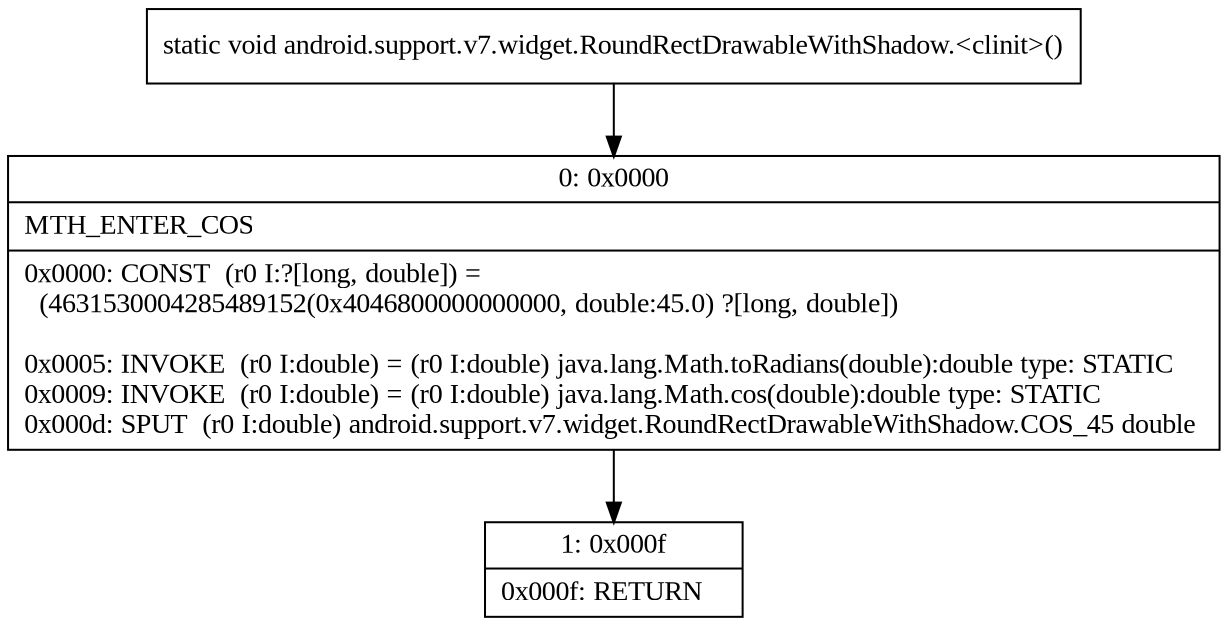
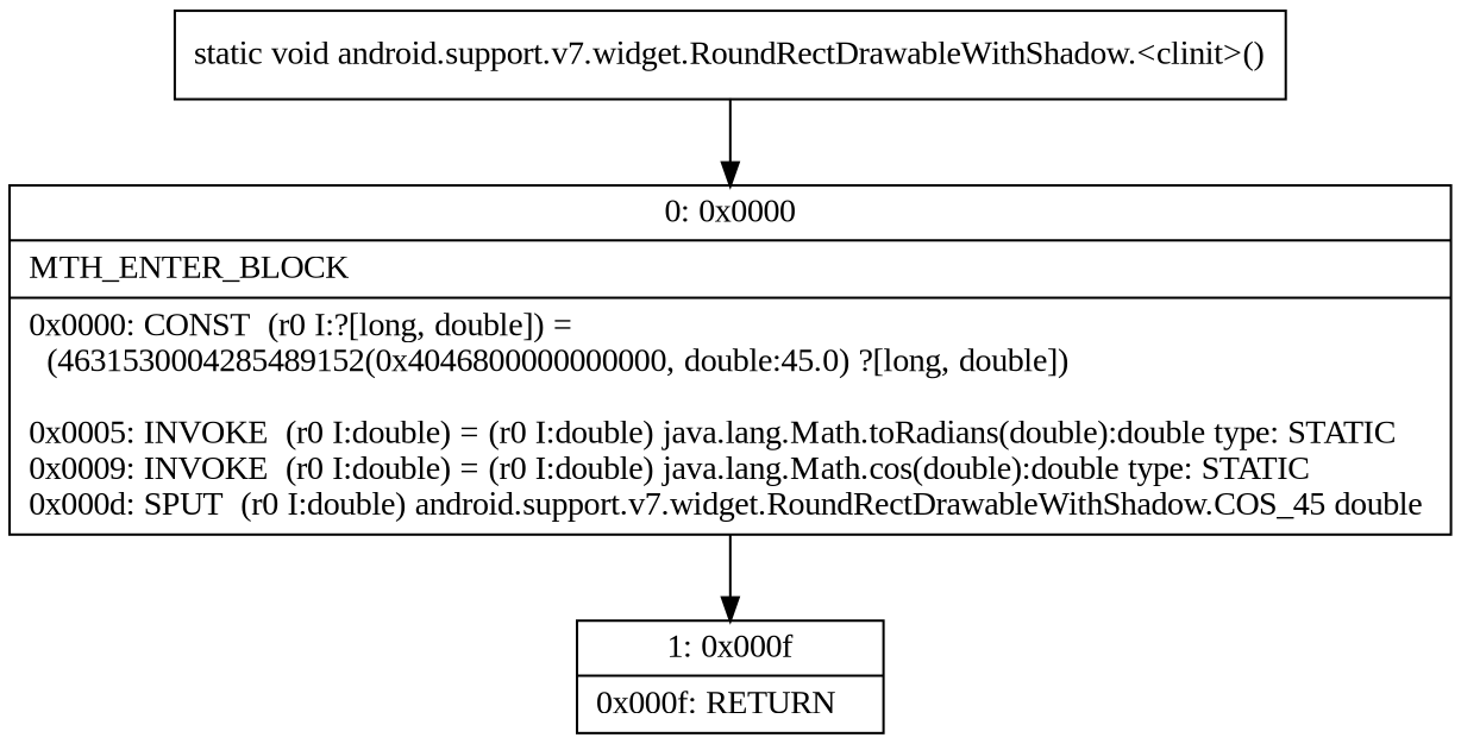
  digraph {
    fontname="Liberation Serif"
    node [shape=record fontname="Liberation Serif"]
    edge [fontname="Liberation Serif"]
-   n1 [label="{0\:\ 0x0000|MTH_ENTER_COS\l|0x0000: CONST  (r0 I:?[long, double]) = \l  (4631530004285489152(0x4046800000000000, double:45.0) ?[long, double])\l \l0x0005: INVOKE  (r0 I:double) = (r0 I:double) java.lang.Math.toRadians(double):double type: STATIC \l0x0009: INVOKE  (r0 I:double) = (r0 I:double) java.lang.Math.cos(double):double type: STATIC \l0x000d: SPUT  (r0 I:double) android.support.v7.widget.RoundRectDrawableWithShadow.COS_45 double \l}"]
+   n1 [label="{0\:\ 0x0000|MTH_ENTER_BLOCK\l|0x0000: CONST  (r0 I:?[long, double]) = \l  (4631530004285489152(0x4046800000000000, double:45.0) ?[long, double])\l \l0x0005: INVOKE  (r0 I:double) = (r0 I:double) java.lang.Math.toRadians(double):double type: STATIC \l0x0009: INVOKE  (r0 I:double) = (r0 I:double) java.lang.Math.cos(double):double type: STATIC \l0x000d: SPUT  (r0 I:double) android.support.v7.widget.RoundRectDrawableWithShadow.COS_45 double \l}"]
    n2 [label="{1\:\ 0x000f|0x000f: RETURN   \l}"]
    n3 [label="{static void android.support.v7.widget.RoundRectDrawableWithShadow.\<clinit\>() }"]
    n1 -> n2
    n3 -> n1
  }
